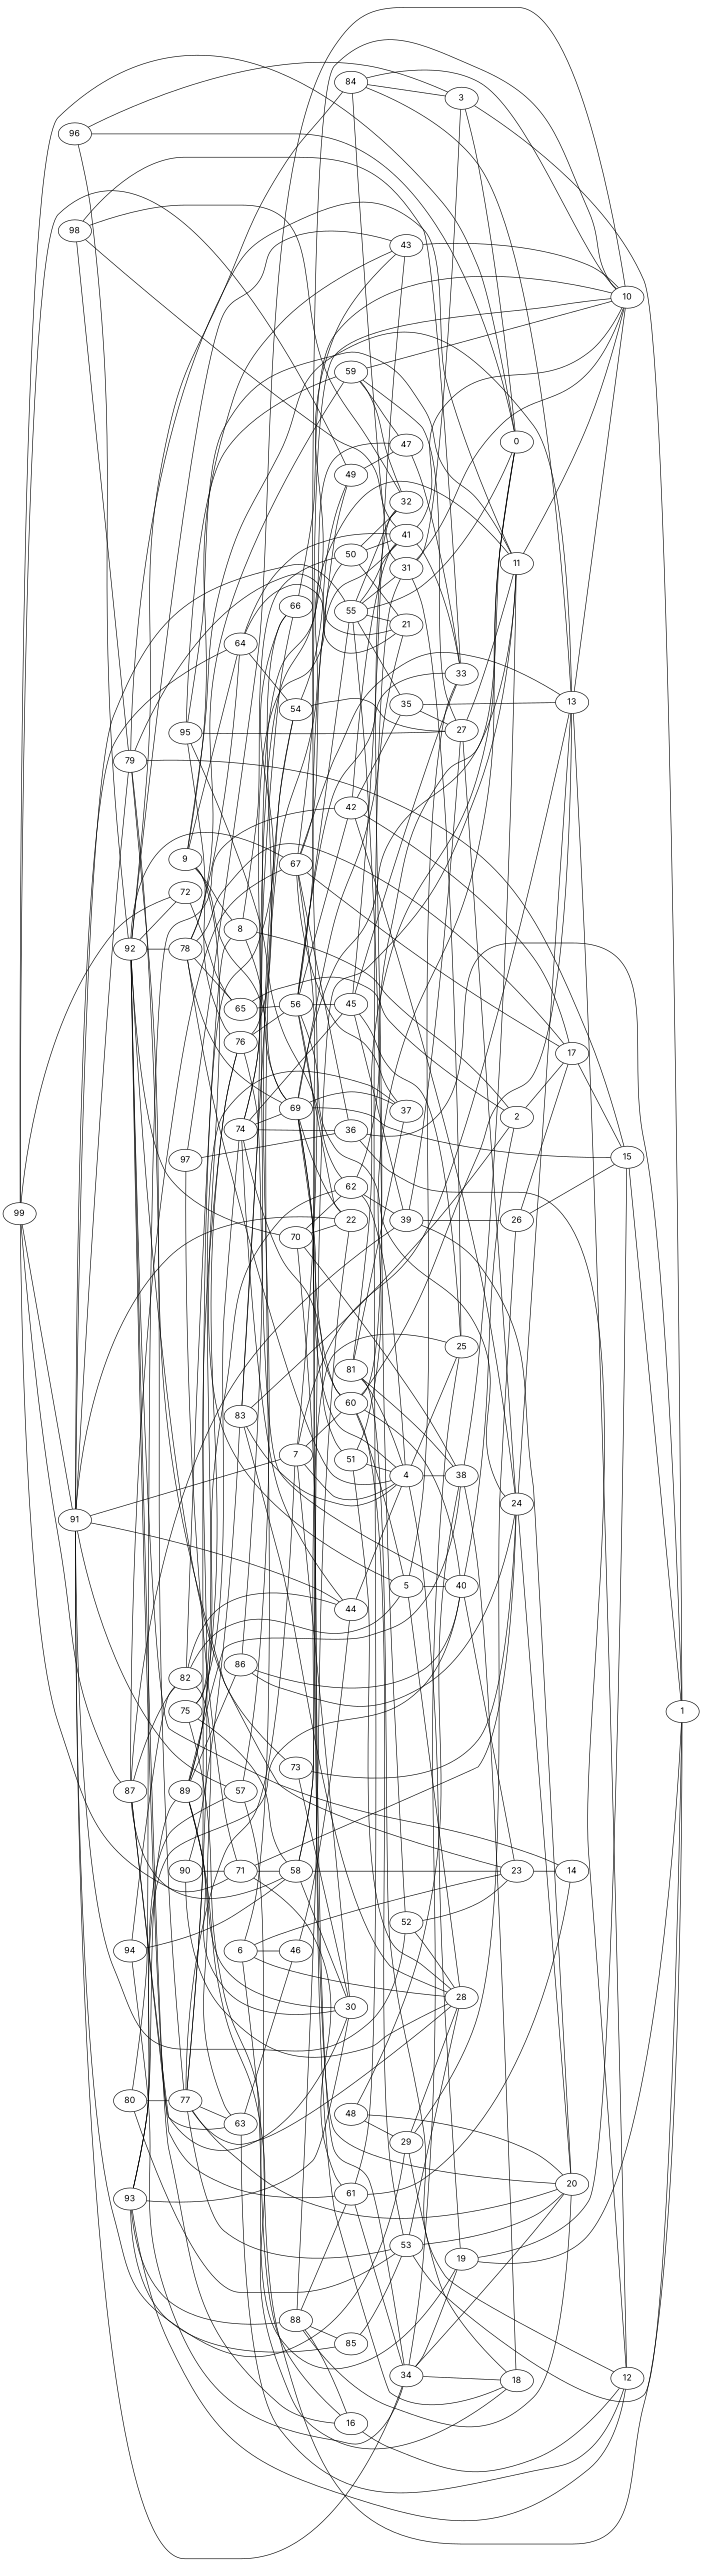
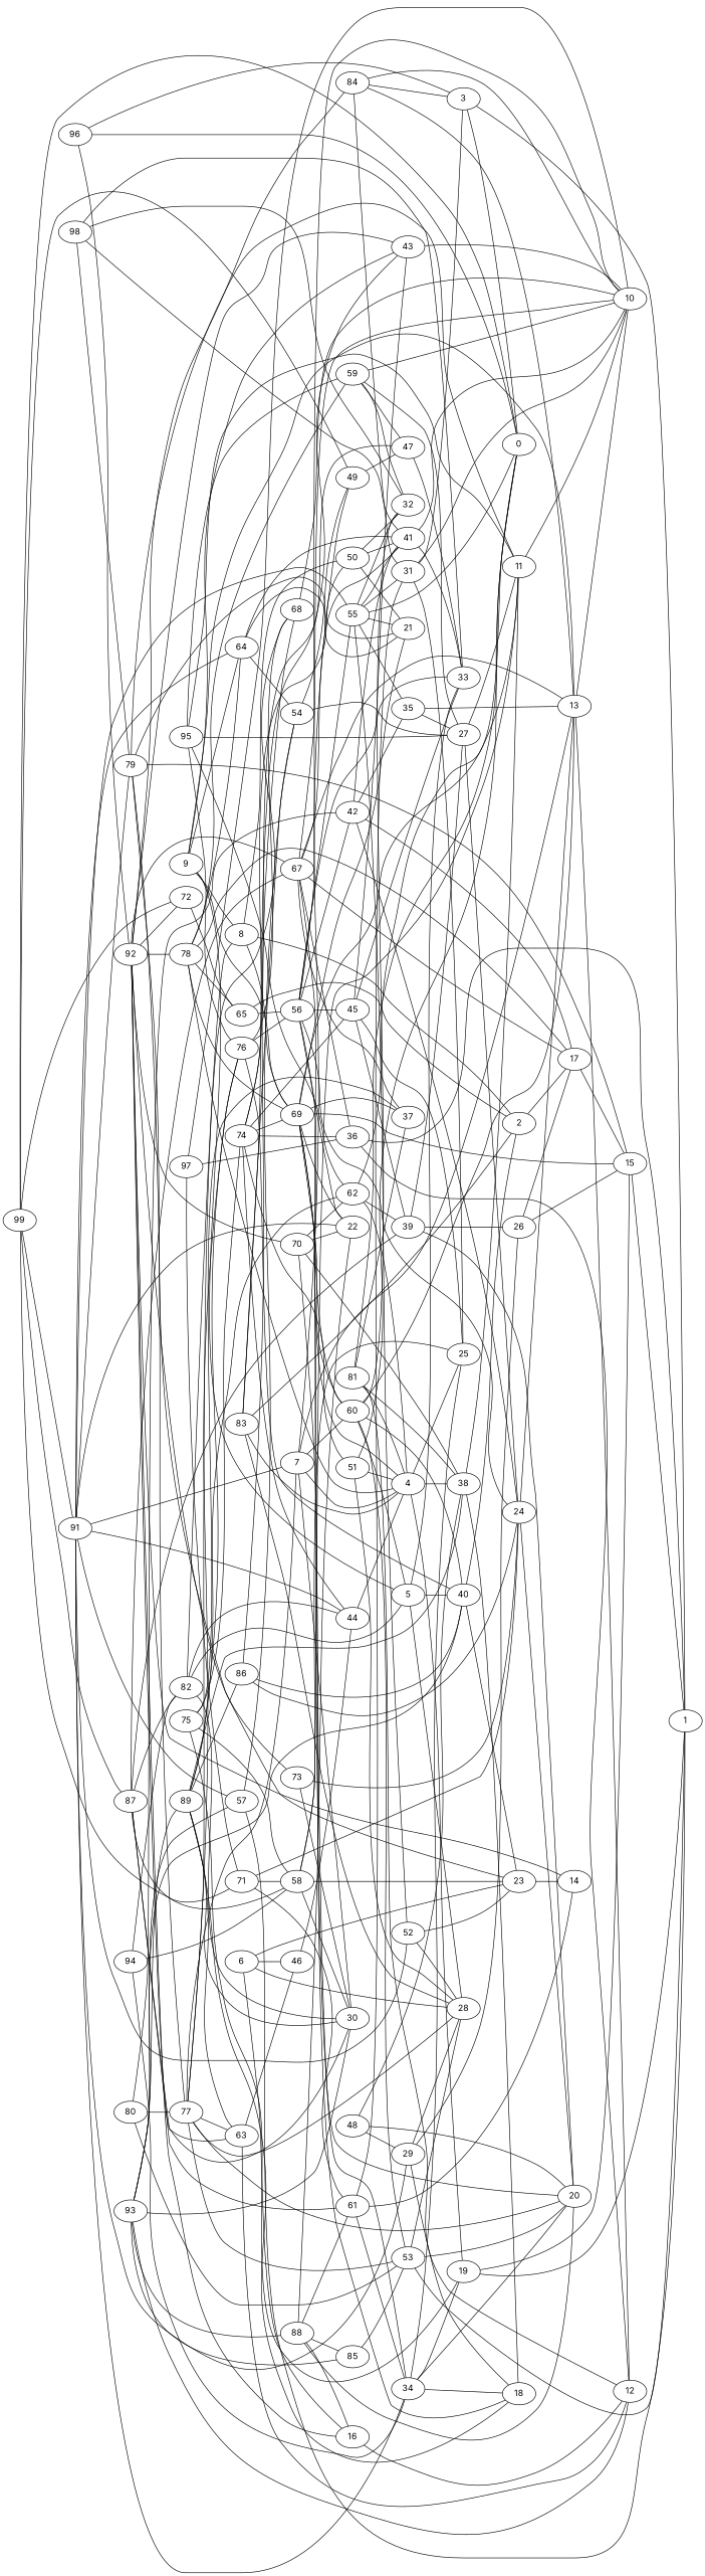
  digraph {
    fontname=Inter
    rankdir=LR
    node [fontname=Inter]
    edge [color=black dir=none fontname=Inter]
    48
    20
    38
    29
    18
    11
    28
    26
    71
    58
    24
    61
    30
    23
    25
    13
    14
    34
    31
    92
    70
    16
    73
    67
    84
    78
    43
    72
    62
    22
    12
    17
    10
    60
    41
    37
    36
    3
    65
    4
    59
    69
    64
    2
    56
    15
    19
    1
    51
    0
    40
    45
    33
    39
    27
    57
    54
    49
    63
    46
    44
    89
    76
    86
-   66
+   66 [label=68]
    87
    82
    8
    5
    50
    53
    80
    42
    77
    35
    7
    55
    47
    32
    99
    91
    52
    79
    83
    88
    85
    21
    97
    95
    81
-   90
    6
    75
    74
    94
    98
    9
    93
    96
    subgraph sub_1 {
      48
      20
      38
      29
      18
      11
      28
      26
      71
      58
      24
      61
      30
      23
      25
      13
      14
      34
      31
      92
      70
      16
      73
      67
      84
      78
      43
      72
      62
      22
      12
      17
      10
      60
      41
      37
      36
      3
      65
      4
      59
      69
      64
      2
      56
      15
      19
      1
      51
      0
      40
      45
      33
      39
      27
      57
      54
      49
      63
      46
      44
      89
      76
      86
      66
      87
      82
      8
      5
      50
      53
      80
      42
      77
      35
      7
      55
      47
      32
      99
      91
      52
      79
      83
      88
      85
      21
      97
      95
      81
-     90
      6
      75
      74
      94
      98
      9
      93
      96
    }
    48 -> 20
    48 -> 38
    48 -> 29
    38 -> 18
    38 -> 11
    29 -> 18
    29 -> 28
    29 -> 26
    11 -> 10
    26 -> 17
    26 -> 15
    71 -> 58
    71 -> 24
    71 -> 61
    58 -> 11
    58 -> 30
    58 -> 23
    58 -> 25
    24 -> 20
    24 -> 13
    61 -> 14
    61 -> 34
    61 -> 31
    23 -> 14
    13 -> 12
    13 -> 10
    34 -> 20
    34 -> 18
    34 -> 25
    34 -> 19
    31 -> 25
    31 -> 10
    31 -> 3
    92 -> 30
    92 -> 14
    92 -> 70
    92 -> 16
    92 -> 73
    92 -> 67
    92 -> 84
    92 -> 78
    92 -> 43
    92 -> 72
    70 -> 38
    70 -> 18
    70 -> 62
    70 -> 22
    16 -> 12
    73 -> 24
    73 -> 30
    67 -> 13
    67 -> 17
    67 -> 10
    67 -> 60
    67 -> 41
    67 -> 37
    67 -> 36
    84 -> 13
    84 -> 31
    84 -> 10
    84 -> 3
    78 -> 17
    78 -> 65
    78 -> 4
    78 -> 59
    78 -> 69
    78 -> 64
    43 -> 10
    72 -> 65
    62 -> 4
    62 -> 0
    62 -> 39
    17 -> 15
    60 -> 13
    60 -> 40
    60 -> 5
    60 -> 53
    60 -> 32
    41 -> 10
    41 -> 33
    36 -> 12
    36 -> 1
    3 -> 1
    3 -> 0
    65 -> 2
    65 -> 56
    4 -> 38
    4 -> 25
    4 -> 19
    59 -> 10
    59 -> 27
    59 -> 47
    59 -> 32
    69 -> 20
    69 -> 11
    69 -> 34
    69 -> 22
    69 -> 60
    69 -> 37
    69 -> 15
    69 -> 21
    64 -> 41
    64 -> 54
    64 -> 21
    2 -> 17
    56 -> 24
    56 -> 22
    56 -> 10
    56 -> 4
    56 -> 45
    56 -> 33
    56 -> 42
    56 -> 55
    15 -> 1
    19 -> 15
    19 -> 1
    51 -> 28
    51 -> 4
    51 -> 0
    40 -> 23
    40 -> 2
    45 -> 25
    45 -> 43
    45 -> 33
    45 -> 39
    39 -> 20
    39 -> 26
    39 -> 27
    27 -> 11
    27 -> 24
    57 -> 1
    57 -> 54
    54 -> 27
    54 -> 49
    49 -> 47
    63 -> 12
    63 -> 46
    46 -> 44
    44 -> 4
    89 -> 38
    89 -> 18
    89 -> 30
    89 -> 62
    89 -> 63
    89 -> 76
    89 -> 86
    76 -> 56
    76 -> 40
    76 -> 66
    86 -> 24
    86 -> 40
    86 -> 66
    66 -> 10
    87 -> 58
    87 -> 61
    87 -> 67
    87 -> 39
    87 -> 63
    87 -> 82
    82 -> 30
    82 -> 44
    82 -> 8
    82 -> 5
    8 -> 69
    8 -> 2
    8 -> 50
    5 -> 28
    5 -> 40
    5 -> 33
    50 -> 41
    50 -> 32
    50 -> 21
    53 -> 20
    53 -> 28
    53 -> 1
    80 -> 53
    80 -> 42
    80 -> 77
    42 -> 24
    42 -> 17
    42 -> 41
    42 -> 35
    77 -> 20
    77 -> 28
    77 -> 63
    77 -> 76
    77 -> 66
    77 -> 53
    77 -> 7
    35 -> 13
    35 -> 27
    7 -> 30
    7 -> 13
    7 -> 60
    7 -> 4
    7 -> 49
    55 -> 31
    55 -> 41
    55 -> 0
    55 -> 35
    55 -> 32
    55 -> 52
    55 -> 21
    47 -> 33
    99 -> 71
    99 -> 72
    99 -> 0
    99 -> 49
    99 -> 87
    99 -> 91
    91 -> 29
    91 -> 34
    91 -> 22
    91 -> 64
    91 -> 57
    91 -> 44
    91 -> 7
    91 -> 55
    91 -> 52
    91 -> 79
    52 -> 28
    52 -> 23
    79 -> 11
    79 -> 23
    79 -> 15
    79 -> 77
    79 -> 21
    83 -> 28
    83 -> 43
    83 -> 4
    83 -> 2
    83 -> 54
    88 -> 20
    88 -> 61
    88 -> 16
    88 -> 22
    88 -> 85
    85 -> 53
    97 -> 71
    97 -> 10
    97 -> 36
    95 -> 11
    95 -> 62
    95 -> 59
    95 -> 27
    95 -> 76
    81 -> 38
    81 -> 12
    81 -> 37
    81 -> 4
    81 -> 0
-   90 -> 28
-   90 -> 71
-   90 -> 83
-   6 -> 11
    6 -> 28
    6 -> 23
    6 -> 16
    6 -> 46
    75 -> 58
    75 -> 37
    75 -> 19
    75 -> 74
    74 -> 36
    74 -> 69
    74 -> 51
    74 -> 45
    74 -> 44
    74 -> 50
    74 -> 47
    94 -> 58
    94 -> 34
    94 -> 82
    98 -> 41
    98 -> 33
    98 -> 32
    98 -> 79
    9 -> 13
    9 -> 43
    9 -> 69
    9 -> 64
    9 -> 8
    9 -> 5
    93 -> 30
    93 -> 12
    93 -> 40
    93 -> 57
    93 -> 89
    93 -> 88
    93 -> 85
    96 -> 92
    96 -> 3
    96 -> 0
  }
